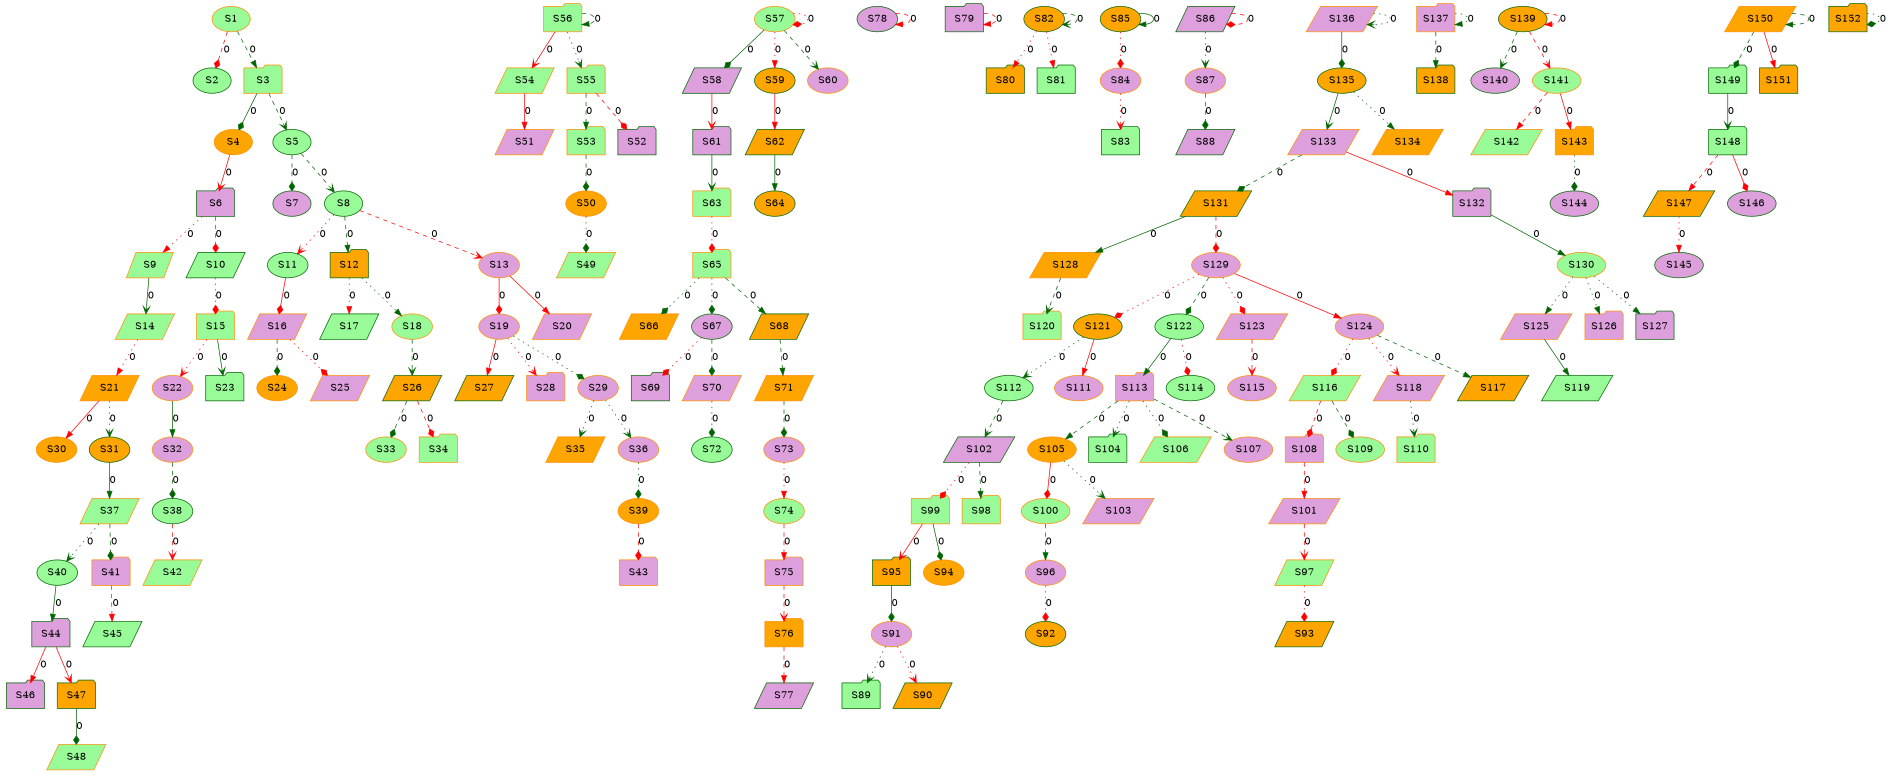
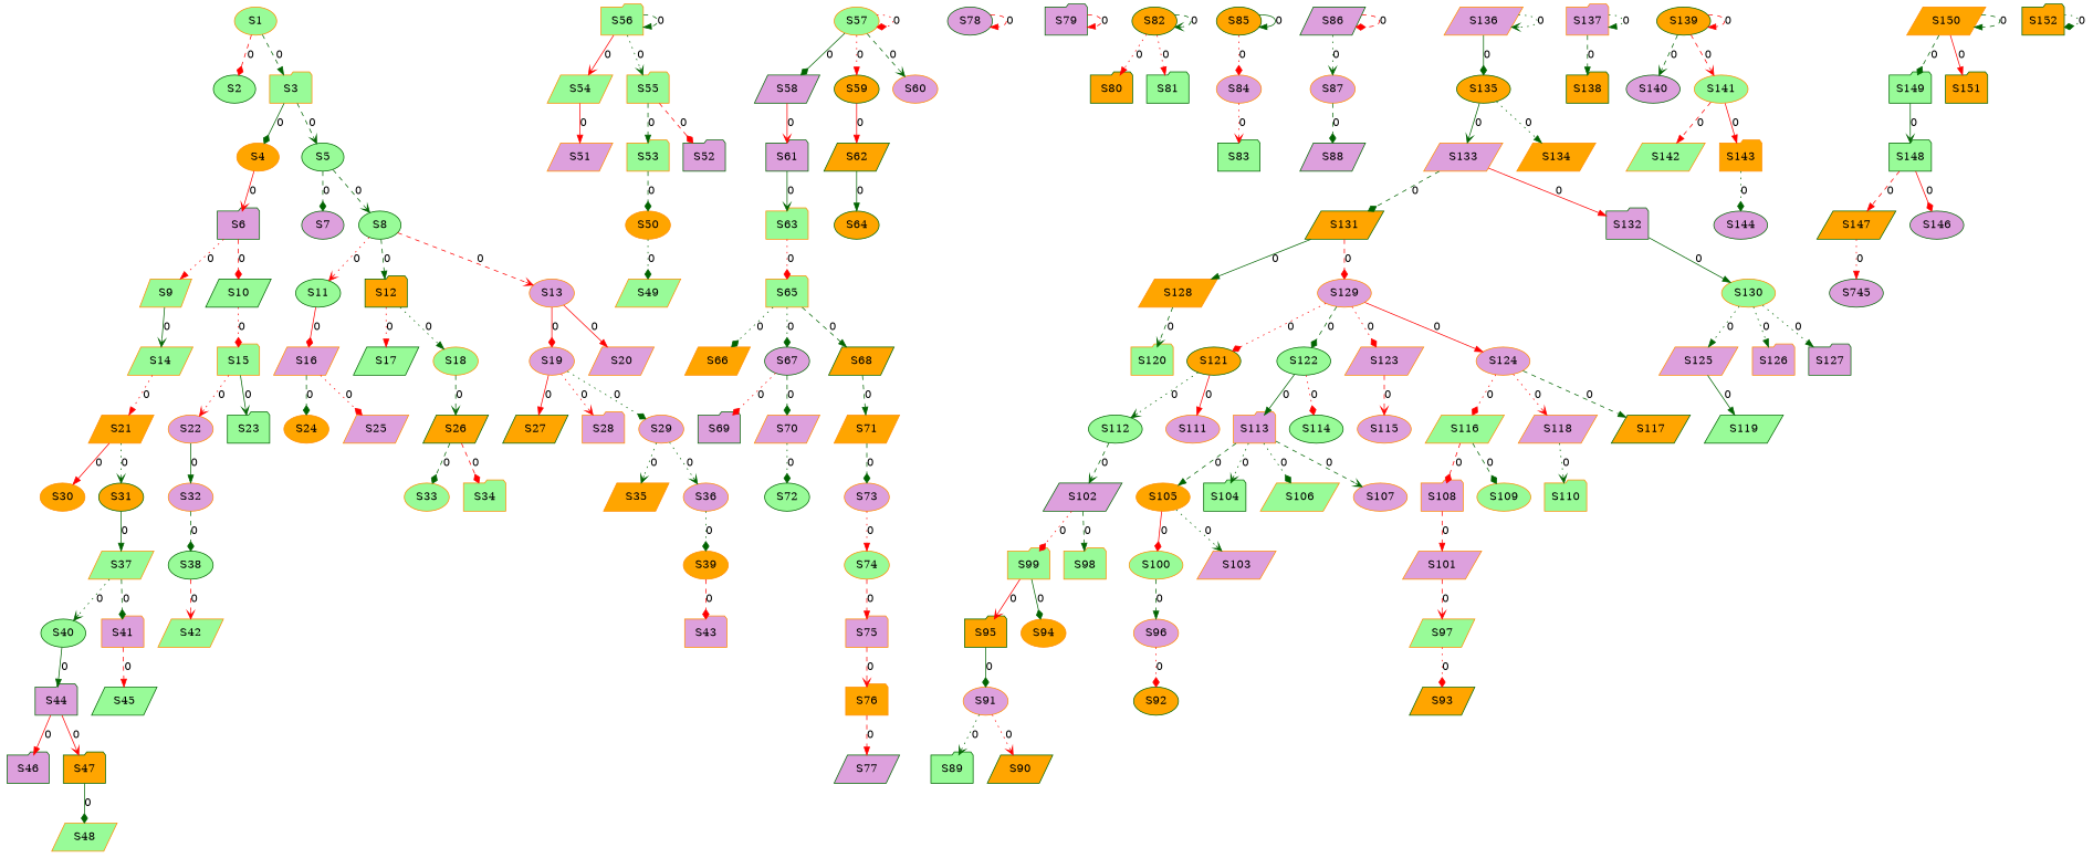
  strict digraph {
    node [color=darkorange fillcolor=plum shape=ellipse style=filled]
    edge [arrowhead=normal color=darkgreen style=dashed]
    S1 [fillcolor=palegreen]
    S2 [color=darkgreen fillcolor=palegreen]
    S3 [fillcolor=palegreen shape=folder]
    S4 [fillcolor=orange]
    S5 [color=darkgreen fillcolor=palegreen]
    S6 [color=darkgreen shape=folder]
    S7 [color=darkgreen]
    S8 [color=darkgreen fillcolor=palegreen]
    S9 [fillcolor=palegreen shape=parallelogram]
    S10 [color=darkgreen fillcolor=palegreen shape=parallelogram]
    S11 [color=darkgreen fillcolor=palegreen]
    S12 [color=darkgreen fillcolor=orange shape=folder]
    S13
    S14 [fillcolor=palegreen shape=parallelogram]
    S15 [fillcolor=palegreen shape=folder]
    S16 [shape=parallelogram]
    S17 [color=darkgreen fillcolor=palegreen shape=parallelogram]
    S18 [fillcolor=palegreen]
    S19
    S20 [shape=parallelogram]
    S21 [fillcolor=orange shape=parallelogram]
    S22
    S23 [color=darkgreen fillcolor=palegreen shape=folder]
    S24 [fillcolor=orange]
    S25 [shape=parallelogram]
    S26 [color=darkgreen fillcolor=orange shape=parallelogram]
    S27 [color=darkgreen fillcolor=orange shape=parallelogram]
    S28 [shape=folder]
    S29
    S30 [fillcolor=orange]
    S31 [color=darkgreen fillcolor=orange]
    S32
    S33 [fillcolor=palegreen]
    S34 [fillcolor=palegreen shape=folder]
    S35 [fillcolor=orange shape=parallelogram]
    S36
    S37 [fillcolor=palegreen shape=parallelogram]
    S38 [color=darkgreen fillcolor=palegreen]
    S39 [fillcolor=orange]
    S40 [color=darkgreen fillcolor=palegreen]
    S41 [shape=folder]
    S42 [fillcolor=palegreen shape=parallelogram]
    S43 [shape=folder]
    S44 [color=darkgreen shape=folder]
    S45 [color=darkgreen fillcolor=palegreen shape=parallelogram]
    S46 [color=darkgreen shape=folder]
    S47 [color=darkgreen fillcolor=orange shape=folder]
    S48 [fillcolor=palegreen shape=parallelogram]
    S50 [fillcolor=orange]
    S49 [fillcolor=palegreen shape=parallelogram]
    S53 [fillcolor=palegreen shape=folder]
    S54 [fillcolor=palegreen shape=parallelogram]
    S51 [shape=parallelogram]
    S55 [fillcolor=palegreen shape=folder]
    S52 [color=darkgreen shape=folder]
    S56 [fillcolor=palegreen shape=folder]
    S57 [fillcolor=palegreen]
    S58 [color=darkgreen shape=parallelogram]
    S59 [color=darkgreen fillcolor=orange]
    S60
    S61 [color=darkgreen shape=folder]
    S62 [color=darkgreen fillcolor=orange shape=parallelogram]
    S63 [fillcolor=palegreen shape=folder]
    S64 [color=darkgreen fillcolor=orange]
    S65 [fillcolor=palegreen shape=folder]
    S66 [fillcolor=orange shape=parallelogram]
    S67 [color=darkgreen]
    S68 [color=darkgreen fillcolor=orange shape=parallelogram]
    S69 [color=darkgreen shape=folder]
    S70 [shape=parallelogram]
    S71 [fillcolor=orange shape=parallelogram]
    S72 [color=darkgreen fillcolor=palegreen]
    S73
    S74 [fillcolor=palegreen]
    S75 [shape=folder]
    S76 [fillcolor=orange shape=folder]
    S77 [color=darkgreen shape=parallelogram]
    S78 [color=darkgreen]
    S79 [color=darkgreen shape=folder]
    S82 [color=darkgreen fillcolor=orange]
    S80 [color=darkgreen fillcolor=orange shape=folder]
    S81 [color=darkgreen fillcolor=palegreen shape=folder]
    S83 [color=darkgreen fillcolor=palegreen shape=folder]
    S84
    S85 [color=darkgreen fillcolor=orange]
    S86 [color=darkgreen shape=parallelogram]
    S87
    S88 [color=darkgreen shape=parallelogram]
    S89 [color=darkgreen fillcolor=palegreen shape=folder]
    S91
    S90 [color=darkgreen fillcolor=orange shape=parallelogram]
    S95 [color=darkgreen fillcolor=orange shape=folder]
    S92 [color=darkgreen fillcolor=orange]
    S96
    S97 [fillcolor=palegreen shape=parallelogram]
    S93 [color=darkgreen fillcolor=orange shape=parallelogram]
    S99 [fillcolor=palegreen shape=folder]
    S94 [fillcolor=orange]
    S100 [fillcolor=palegreen]
    S101 [shape=parallelogram]
    S102 [color=darkgreen shape=parallelogram]
    S98 [fillcolor=palegreen shape=folder]
    S105 [fillcolor=orange]
    S103 [shape=parallelogram]
    S108 [shape=folder]
    S112 [color=darkgreen fillcolor=palegreen]
    S113 [shape=folder]
    S104 [color=darkgreen fillcolor=palegreen shape=folder]
    S106 [fillcolor=palegreen shape=parallelogram]
    S107
    S116 [fillcolor=palegreen shape=parallelogram]
    S109 [fillcolor=palegreen]
    S118 [shape=parallelogram]
    S110 [fillcolor=palegreen shape=folder]
    S121 [color=darkgreen fillcolor=orange]
    S111
    S122 [color=darkgreen fillcolor=palegreen]
    S114 [color=darkgreen fillcolor=palegreen]
    S123 [shape=parallelogram]
    S115
    S124
    S117 [color=darkgreen fillcolor=orange shape=parallelogram]
    S125 [shape=parallelogram]
    S119 [color=darkgreen fillcolor=palegreen shape=parallelogram]
    S128 [fillcolor=orange shape=parallelogram]
    S120 [fillcolor=palegreen shape=folder]
    S129
    S130 [fillcolor=palegreen]
    S126 [shape=folder]
    S127 [color=darkgreen shape=folder]
    S131 [color=darkgreen fillcolor=orange shape=parallelogram]
    S132 [color=darkgreen shape=folder]
    S133 [shape=parallelogram]
    S135 [color=darkgreen fillcolor=orange]
    S134 [fillcolor=orange shape=parallelogram]
    S136 [shape=parallelogram]
    S137 [shape=folder]
    S138 [color=darkgreen fillcolor=orange shape=folder]
    S139 [color=darkgreen fillcolor=orange]
    S140 [color=darkgreen]
    S141 [fillcolor=palegreen]
    S142 [fillcolor=palegreen shape=parallelogram]
    S143 [fillcolor=orange shape=folder]
    S144 [color=darkgreen]
    S147 [color=darkgreen fillcolor=orange shape=parallelogram]
-   S145 [color=darkgreen]
+   S145 [color=darkgreen label=S745]
    S148 [color=darkgreen fillcolor=palegreen shape=folder]
    S146 [color=darkgreen]
    S149 [color=darkgreen fillcolor=palegreen shape=folder]
    S150 [fillcolor=orange shape=parallelogram]
    S151 [color=darkgreen fillcolor=orange shape=folder]
    S152 [color=darkgreen fillcolor=orange shape=folder]
    S1 -> S2 [arrowhead=diamond color=red label=0]
    S1 -> S3 [label=0]
    S3 -> S4 [arrowhead=diamond label=0 style=solid]
    S3 -> S5 [arrowhead=vee label=0]
    S4 -> S6 [arrowhead=vee color=red label=0 style=solid]
    S5 -> S7 [arrowhead=diamond label=0]
    S5 -> S8 [arrowhead=vee label=0]
    S6 -> S9 [color=red label=0 style=dotted]
    S6 -> S10 [arrowhead=diamond color=red label=0]
    S8 -> S11 [arrowhead=vee color=red label=0 style=dotted]
    S8 -> S12 [label=0]
    S8 -> S13 [arrowhead=vee color=red label=0]
    S9 -> S14 [arrowhead=vee label=0 style=solid]
    S10 -> S15 [arrowhead=diamond color=red label=0 style=dotted]
    S11 -> S16 [arrowhead=diamond color=red label=0 style=solid]
    S12 -> S17 [color=red label=0 style=dotted]
    S12 -> S18 [label=0 style=dotted]
    S13 -> S19 [arrowhead=diamond color=red label=0 style=solid]
    S13 -> S20 [color=red label=0 style=solid]
    S14 -> S21 [color=red label=0 style=dotted]
    S15 -> S22 [arrowhead=vee color=red label=0 style=dotted]
    S15 -> S23 [arrowhead=vee label=0 style=solid]
    S16 -> S24 [arrowhead=diamond label=0]
    S16 -> S25 [arrowhead=diamond color=red label=0 style=dotted]
    S18 -> S26 [arrowhead=vee label=0]
    S19 -> S27 [color=red label=0 style=solid]
    S19 -> S28 [arrowhead=vee color=red label=0 style=dotted]
    S19 -> S29 [arrowhead=diamond label=0 style=dotted]
    S21 -> S30 [color=red label=0 style=solid]
    S21 -> S31 [arrowhead=vee label=0 style=dotted]
    S22 -> S32 [label=0 style=solid]
    S26 -> S33 [arrowhead=diamond label=0]
    S26 -> S34 [arrowhead=diamond color=red label=0]
    S29 -> S35 [arrowhead=vee label=0 style=dotted]
    S29 -> S36 [arrowhead=vee label=0 style=dotted]
    S31 -> S37 [label=0 style=solid]
    S32 -> S38 [arrowhead=diamond label=0]
    S36 -> S39 [arrowhead=diamond label=0 style=dotted]
    S37 -> S40 [arrowhead=vee label=0 style=dotted]
    S37 -> S41 [arrowhead=diamond label=0]
    S38 -> S42 [arrowhead=vee color=red label=0]
    S39 -> S43 [arrowhead=diamond color=red label=0]
    S40 -> S44 [label=0 style=solid]
    S41 -> S45 [color=red label=0]
    S44 -> S46 [color=red label=0 style=solid]
    S44 -> S47 [arrowhead=vee color=red label=0 style=solid]
    S47 -> S48 [arrowhead=diamond label=0 style=solid]
    S50 -> S49 [arrowhead=diamond label=0 style=dotted]
    S53 -> S50 [arrowhead=diamond label=0]
    S54 -> S51 [color=red label=0 style=solid]
    S55 -> S53 [label=0]
    S55 -> S52 [arrowhead=diamond color=red label=0]
    S56 -> S54 [arrowhead=vee color=red label=0 style=solid]
    S56 -> S55 [arrowhead=vee label=0 style=dotted]
    S56 -> S56 [label=0]
    S57 -> S57 [arrowhead=diamond color=red label=0 style=dotted]
    S57 -> S58 [arrowhead=diamond label=0 style=solid]
    S57 -> S59 [color=red label=0 style=dotted]
    S57 -> S60 [arrowhead=vee label=0]
    S58 -> S61 [arrowhead=vee color=red label=0 style=solid]
    S59 -> S62 [color=red label=0 style=solid]
    S61 -> S63 [arrowhead=vee label=0 style=solid]
    S62 -> S64 [label=0 style=solid]
    S63 -> S65 [arrowhead=diamond color=red label=0 style=dotted]
    S65 -> S66 [arrowhead=diamond label=0 style=dotted]
    S65 -> S67 [arrowhead=diamond label=0 style=dotted]
    S65 -> S68 [label=0]
    S67 -> S69 [arrowhead=diamond color=red label=0 style=dotted]
    S67 -> S70 [arrowhead=diamond label=0]
    S68 -> S71 [label=0]
    S70 -> S72 [arrowhead=diamond label=0 style=dotted]
    S71 -> S73 [arrowhead=diamond label=0]
    S73 -> S74 [color=red label=0 style=dotted]
    S74 -> S75 [color=red label=0]
    S75 -> S76 [arrowhead=vee color=red label=0]
    S76 -> S77 [color=red label=0]
    S78 -> S78 [color=red label=0]
    S79 -> S79 [color=red label=0]
    S82 -> S82 [arrowhead=vee label=0]
    S82 -> S80 [color=red label=0 style=dotted]
    S82 -> S81 [color=red label=0 style=dotted]
    S84 -> S83 [arrowhead=vee color=red label=0 style=dotted]
    S85 -> S84 [arrowhead=diamond color=red label=0 style=dotted]
    S85 -> S85 [label=0 style=solid]
    S86 -> S86 [arrowhead=diamond color=red label=0]
    S86 -> S87 [arrowhead=vee label=0 style=dotted]
    S87 -> S88 [arrowhead=diamond label=0]
    S91 -> S89 [arrowhead=vee label=0 style=dotted]
    S91 -> S90 [arrowhead=vee color=red label=0 style=dotted]
    S95 -> S91 [arrowhead=diamond label=0 style=solid]
    S96 -> S92 [arrowhead=diamond color=red label=0 style=dotted]
    S97 -> S93 [arrowhead=diamond color=red label=0 style=dotted]
    S99 -> S95 [arrowhead=vee color=red label=0 style=solid]
    S99 -> S94 [arrowhead=diamond label=0 style=solid]
    S100 -> S96 [label=0]
    S101 -> S97 [arrowhead=vee color=red label=0]
    S102 -> S99 [arrowhead=diamond color=red label=0 style=dotted]
    S102 -> S98 [label=0]
    S105 -> S100 [arrowhead=diamond color=red label=0 style=solid]
    S105 -> S103 [arrowhead=vee label=0 style=dotted]
    S108 -> S101 [color=red label=0]
    S112 -> S102 [arrowhead=vee label=0]
    S113 -> S105 [label=0]
    S113 -> S104 [arrowhead=vee label=0 style=dotted]
    S113 -> S106 [arrowhead=diamond label=0 style=dotted]
    S113 -> S107 [arrowhead=vee label=0]
    S116 -> S108 [arrowhead=diamond color=red label=0]
    S116 -> S109 [arrowhead=diamond label=0]
    S118 -> S110 [arrowhead=vee label=0 style=dotted]
    S121 -> S112 [arrowhead=vee label=0 style=dotted]
    S121 -> S111 [color=red label=0 style=solid]
    S122 -> S113 [label=0 style=solid]
    S122 -> S114 [arrowhead=diamond color=red label=0 style=dotted]
    S123 -> S115 [arrowhead=vee color=red label=0]
    S124 -> S116 [arrowhead=diamond color=red label=0 style=dotted]
    S124 -> S118 [arrowhead=vee color=red label=0 style=dotted]
    S124 -> S117 [label=0]
    S125 -> S119 [label=0 style=solid]
    S128 -> S120 [arrowhead=vee label=0]
    S129 -> S121 [arrowhead=diamond color=red label=0 style=dotted]
    S129 -> S122 [arrowhead=diamond label=0]
    S129 -> S123 [arrowhead=diamond color=red label=0 style=dotted]
    S129 -> S124 [color=red label=0 style=solid]
    S130 -> S125 [label=0 style=dotted]
    S130 -> S126 [label=0 style=dotted]
    S130 -> S127 [label=0 style=dotted]
    S131 -> S128 [label=0 style=solid]
    S131 -> S129 [arrowhead=diamond color=red label=0]
    S132 -> S130 [label=0 style=solid]
    S133 -> S131 [arrowhead=diamond label=0]
    S133 -> S132 [color=red label=0 style=solid]
    S135 -> S133 [arrowhead=vee label=0 style=solid]
    S135 -> S134 [label=0 style=dotted]
    S136 -> S135 [arrowhead=diamond label=0 style=solid]
    S136 -> S136 [arrowhead=vee label=0 style=dotted]
    S137 -> S137 [label=0 style=dotted]
    S137 -> S138 [label=0]
    S139 -> S139 [color=red label=0]
    S139 -> S140 [arrowhead=vee label=0]
    S139 -> S141 [arrowhead=vee color=red label=0]
    S141 -> S142 [color=red label=0]
    S141 -> S143 [color=red label=0 style=solid]
    S143 -> S144 [arrowhead=diamond label=0 style=dotted]
    S147 -> S145 [color=red label=0 style=dotted]
    S148 -> S147 [color=red label=0]
    S148 -> S146 [arrowhead=diamond color=red label=0 style=solid]
    S149 -> S148 [arrowhead=vee label=0 style=solid]
    S150 -> S149 [arrowhead=diamond label=0]
    S150 -> S150 [label=0]
    S150 -> S151 [color=red label=0 style=solid]
    S152 -> S152 [arrowhead=diamond label=0 style=dotted]
  }
